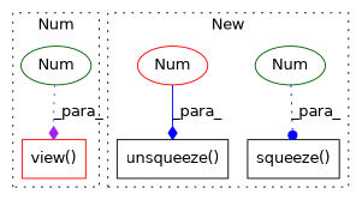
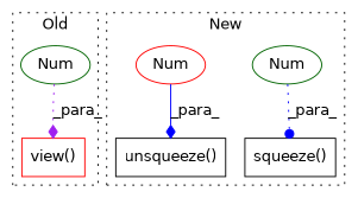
  digraph {
    fontname="DejaVu Sans"
    node [a=75 color=red fontname="DejaVu Sans" l=2 shape=box]
    edge [arrowhead=diamond color=blue fontname="DejaVu Sans" style=dotted]
    n1 [l="7,1" label="view()" s="4535,4550"]
    n2 [a=76 color=darkgreen l=1 label=Num s=4546 shape=ellipse]
    n3 [color=black l="30,1" label="squeeze()" s="4970,5002"]
    n4 [a=76 color=darkgreen label=Num s=5000 shape=ellipse]
    n5 [color=black l="12,1" label="unsqueeze()" s="4975,4989"]
    n6 [a=76 label=Num s=4987 shape=ellipse]
    subgraph cluster_1 {
-     label=Num
+     label=Old
      style=dotted
      n1
      n2
    }
    subgraph cluster_2 {
      label=New
      style=dotted
      n3
      n4
      n5
      n6
    }
    n2 -> n1 [color=purple label=_para_]
    n4 -> n3 [arrowhead=dot label=_para_]
    n6 -> n5 [label=_para_ style=solid]
  }
